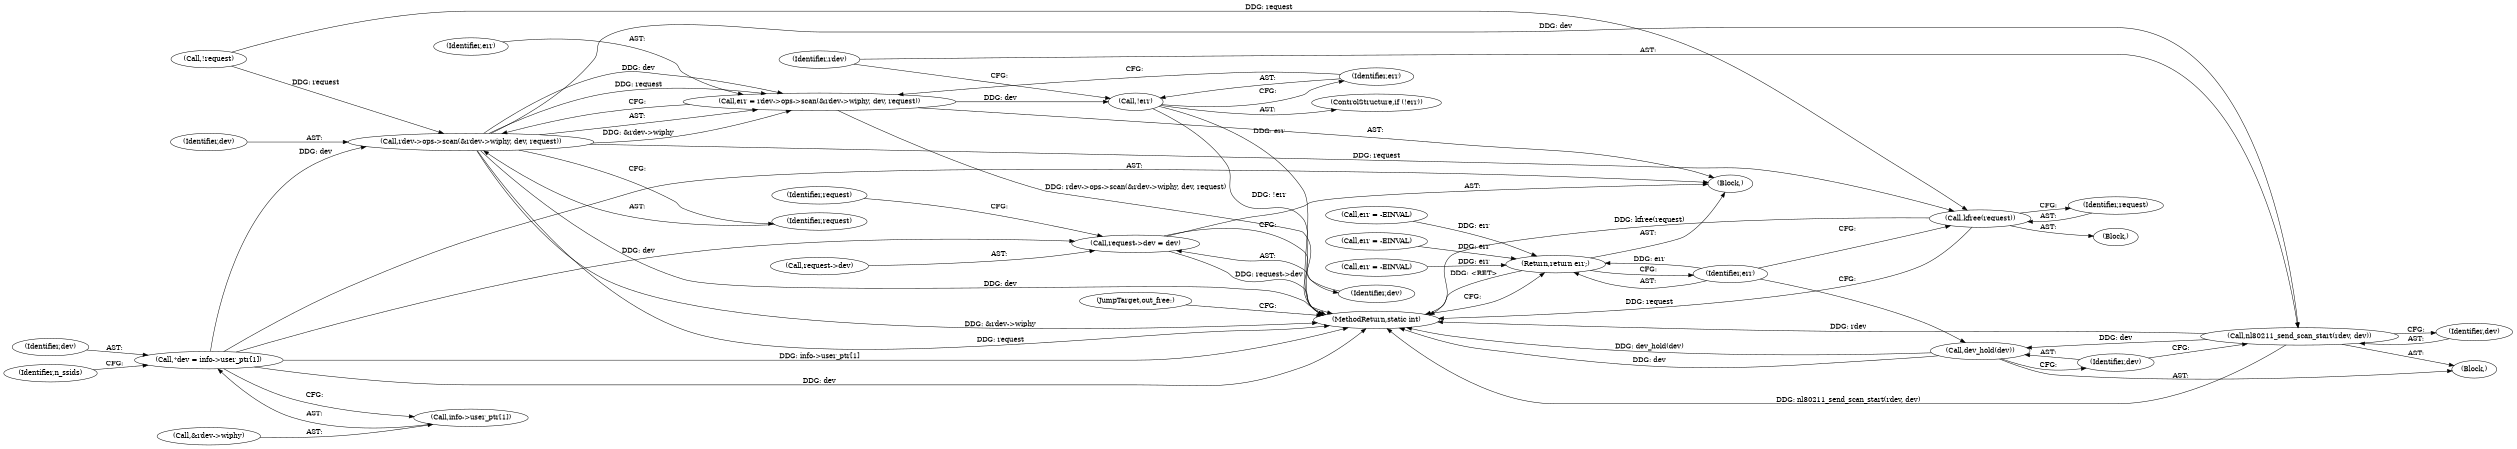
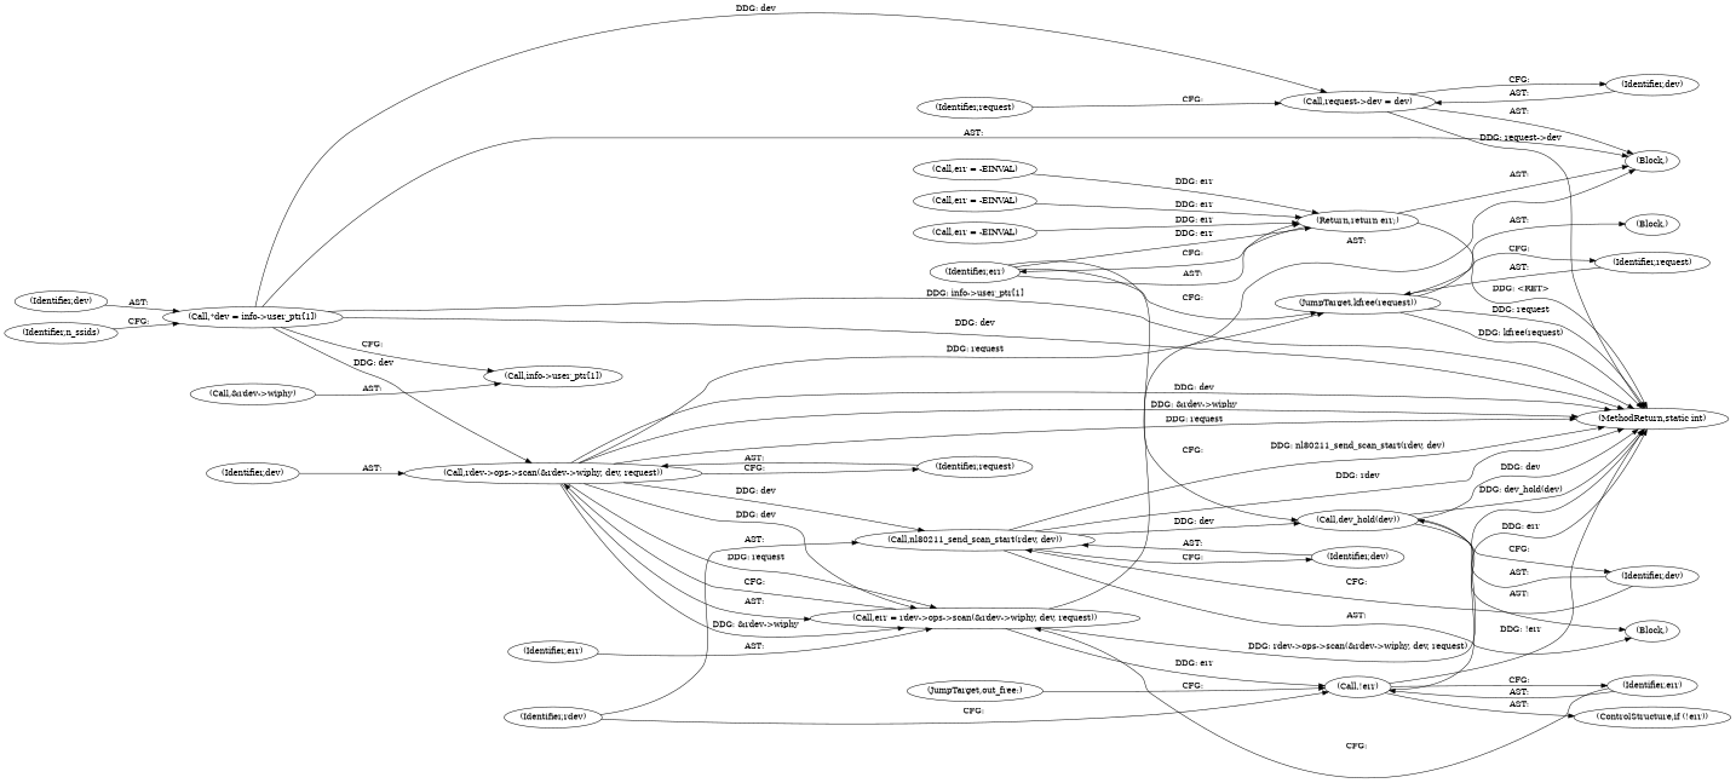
  digraph {
    rankdir=LR
    n1 [label="(Call,*dev = info->user_ptr[1])"]
    n2 [label="(Call,request->dev = dev)"]
    n3 [label="(Call,rdev->ops->scan(&rdev->wiphy, dev, request))"]
    n4 [label="(Block,)"]
    n5 [label="(MethodReturn,static int)"]
    n6 [label="(Call,info->user_ptr[1])"]
    n7 [label="(Identifier,dev)"]
    n8 [label="(Call,err = rdev->ops->scan(&rdev->wiphy, dev, request))"]
    n9 [label="(Call,nl80211_send_scan_start(rdev, dev))"]
-   n10 [label="(Call,kfree(request))"]
+   n10 [label="(JumpTarget,kfree(request))"]
    n11 [label="(Identifier,request)"]
    n12 [label="(Return,return err;)"]
    n13 [label="(Call,!err)"]
    n14 [label="(Call,dev_hold(dev))"]
    n15 [label="(Identifier,dev)"]
    n16 [label="(Block,)"]
    n17 [label="(Identifier,request)"]
    n18 [label="(Block,)"]
    n19 [label="(Identifier,err)"]
    n20 [label="(ControlStructure,if (!err))"]
    n21 [label="(Identifier,err)"]
    n22 [label="(Identifier,dev)"]
    n23 [label="(Call,err = -EINVAL)"]
    n24 [label="(Identifier,request)"]
    n25 [label="(Call,err = -EINVAL)"]
    n26 [label="(JumpTarget,out_free:)"]
    n27 [label="(Identifier,dev)"]
    n28 [label="(Identifier,n_ssids)"]
    n29 [label="(Identifier,rdev)"]
    n30 [label="(Call,err = -EINVAL)"]
    n31 [label="(Identifier,dev)"]
    n32 [label="(Identifier,err)"]
-   n33 [label="(Call,request->dev)"]
-   n34 [label="(Call,!request)"]
    n35 [label="(Call,&rdev->wiphy)"]
    n1 -> n2 [label="DDG: dev"]
    n1 -> n3 [label="DDG: dev"]
    n1 -> n4 [label="AST: "]
    n1 -> n5 [label="DDG: dev"]
    n1 -> n5 [label="DDG: info->user_ptr[1]"]
    n1 -> n6 [label="CFG: "]
    n2 -> n4 [label="AST: "]
    n2 -> n5 [label="DDG: request->dev"]
    n2 -> n7 [label="CFG: "]
    n3 -> n5 [label="DDG: dev"]
    n3 -> n5 [label="DDG: &rdev->wiphy"]
    n3 -> n5 [label="DDG: request"]
    n3 -> n8 [label="AST: "]
    n3 -> n8 [label="DDG: &rdev->wiphy"]
    n3 -> n8 [label="DDG: dev"]
    n3 -> n8 [label="DDG: request"]
    n3 -> n9 [label="DDG: dev"]
    n3 -> n10 [label="DDG: request"]
    n3 -> n11 [label="CFG: "]
-   n5 -> n12 [label="CFG: "]
-   n6 -> n1 [label="AST: "]
    n7 -> n2 [label="AST: "]
    n8 -> n3 [label="CFG: "]
    n8 -> n4 [label="AST: "]
    n8 -> n5 [label="DDG: rdev->ops->scan(&rdev->wiphy, dev, request)"]
-   n8 -> n13 [label="DDG: dev"]
+   n8 -> n13 [label="DDG: err"]
    n9 -> n5 [label="DDG: rdev"]
    n9 -> n5 [label="DDG: nl80211_send_scan_start(rdev, dev)"]
    n9 -> n14 [label="DDG: dev"]
    n9 -> n15 [label="CFG: "]
    n9 -> n16 [label="AST: "]
    n10 -> n5 [label="DDG: request"]
    n10 -> n5 [label="DDG: kfree(request)"]
    n10 -> n17 [label="CFG: "]
    n10 -> n18 [label="AST: "]
    n11 -> n3 [label="AST: "]
    n12 -> n4 [label="AST: "]
    n12 -> n5 [label="DDG: <RET>"]
    n12 -> n21 [label="CFG: "]
    n13 -> n5 [label="DDG: err"]
    n13 -> n5 [label="DDG: !err"]
    n13 -> n19 [label="CFG: "]
    n13 -> n20 [label="AST: "]
    n14 -> n5 [label="DDG: dev_hold(dev)"]
    n14 -> n5 [label="DDG: dev"]
    n14 -> n16 [label="AST: "]
    n14 -> n22 [label="CFG: "]
    n15 -> n9 [label="AST: "]
    n17 -> n10 [label="AST: "]
    n19 -> n8 [label="CFG: "]
    n19 -> n13 [label="AST: "]
    n21 -> n10 [label="CFG: "]
    n21 -> n12 [label="AST: "]
    n21 -> n12 [label="DDG: err"]
    n21 -> n14 [label="CFG: "]
    n22 -> n9 [label="CFG: "]
    n22 -> n14 [label="AST: "]
    n23 -> n12 [label="DDG: err"]
    n24 -> n2 [label="CFG: "]
    n25 -> n12 [label="DDG: err"]
-   n26 -> n5 [label="CFG: "]
+   n26 -> n13 [label="CFG: "]
    n27 -> n1 [label="AST: "]
    n28 -> n1 [label="CFG: "]
    n29 -> n9 [label="AST: "]
    n29 -> n13 [label="CFG: "]
    n30 -> n12 [label="DDG: err"]
    n31 -> n3 [label="AST: "]
    n32 -> n8 [label="AST: "]
-   n33 -> n2 [label="AST: "]
-   n34 -> n3 [label="DDG: request"]
-   n34 -> n10 [label="DDG: request"]
    n35 -> n6 [label="AST: "]
  }
